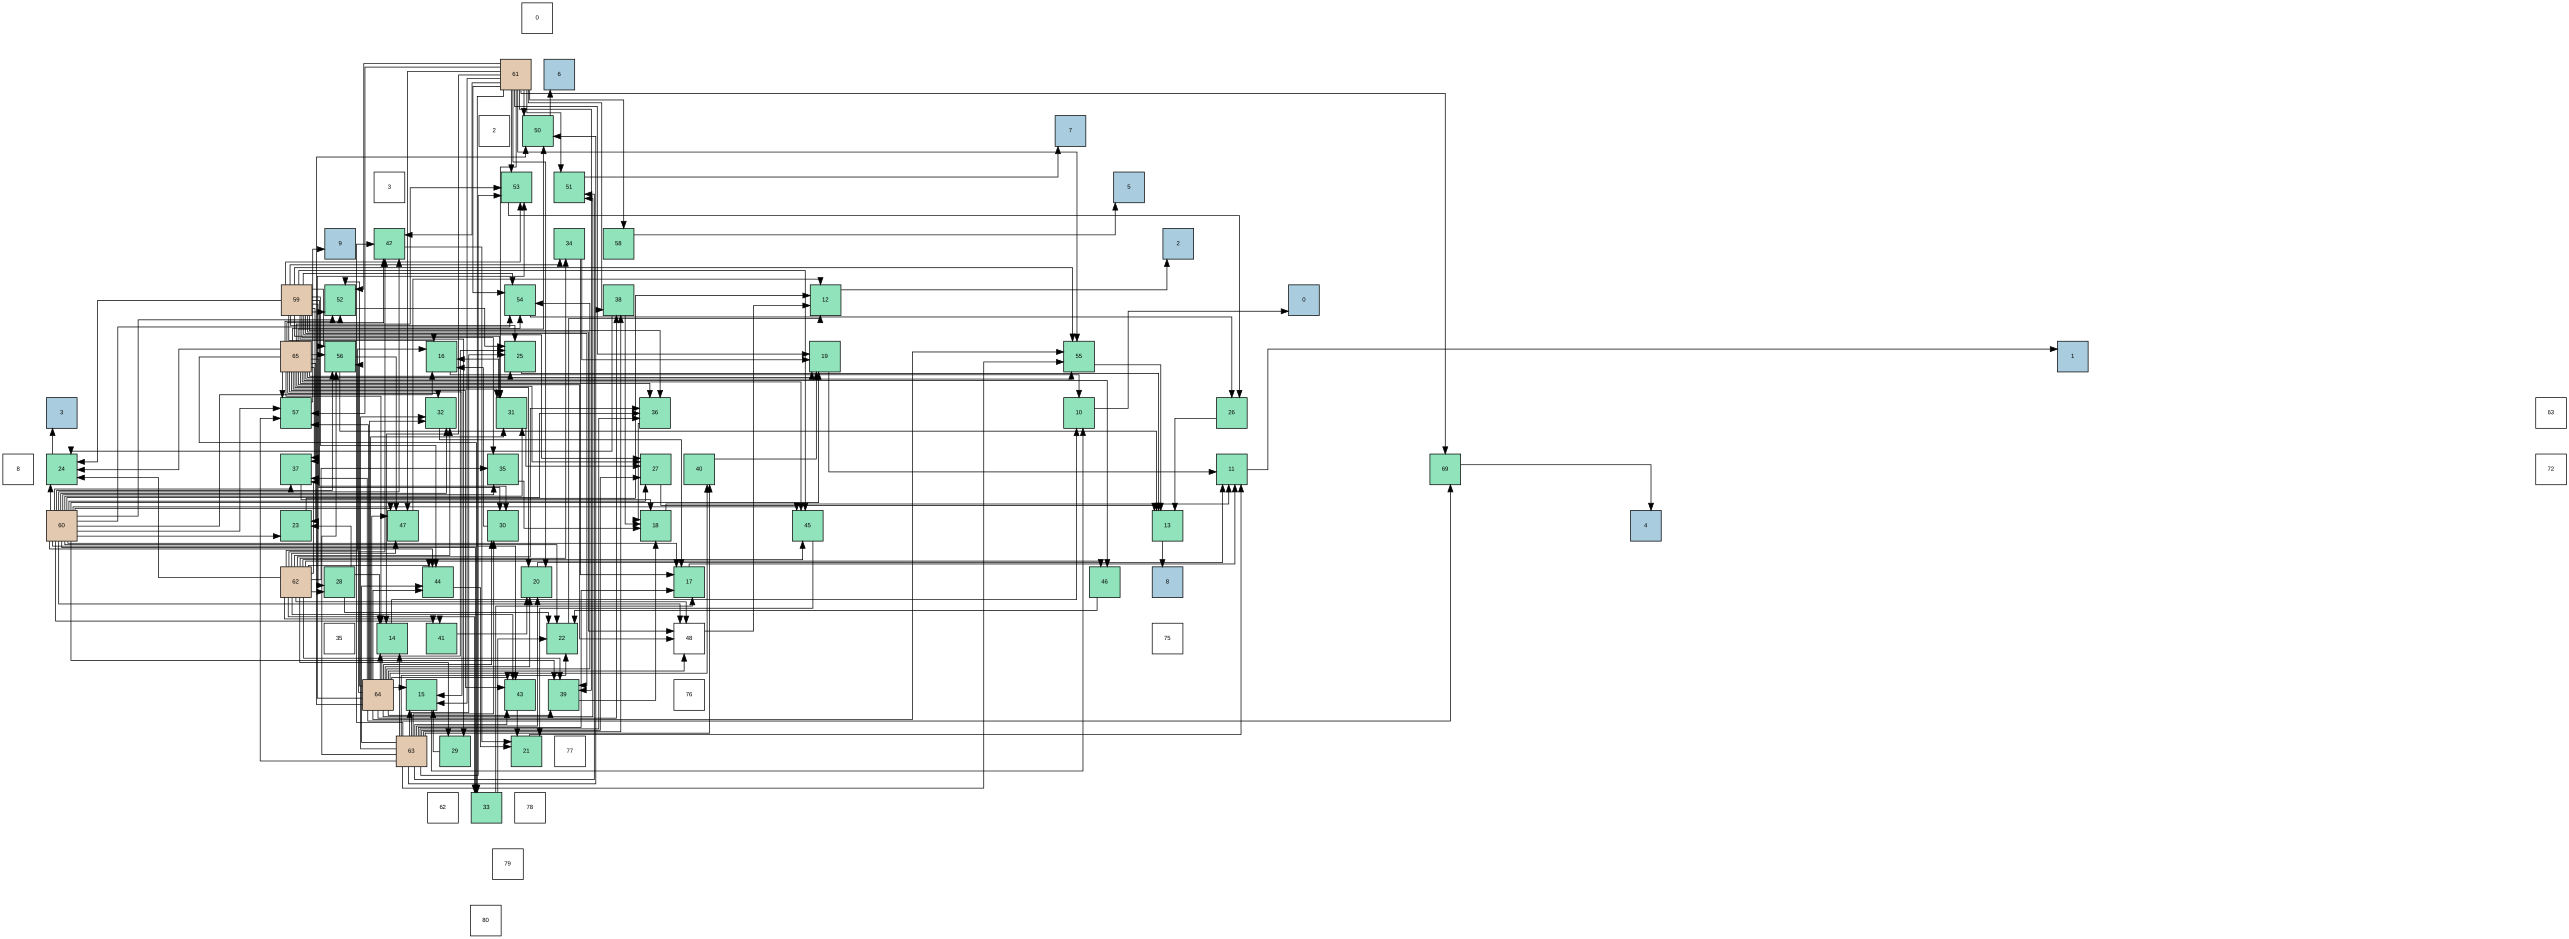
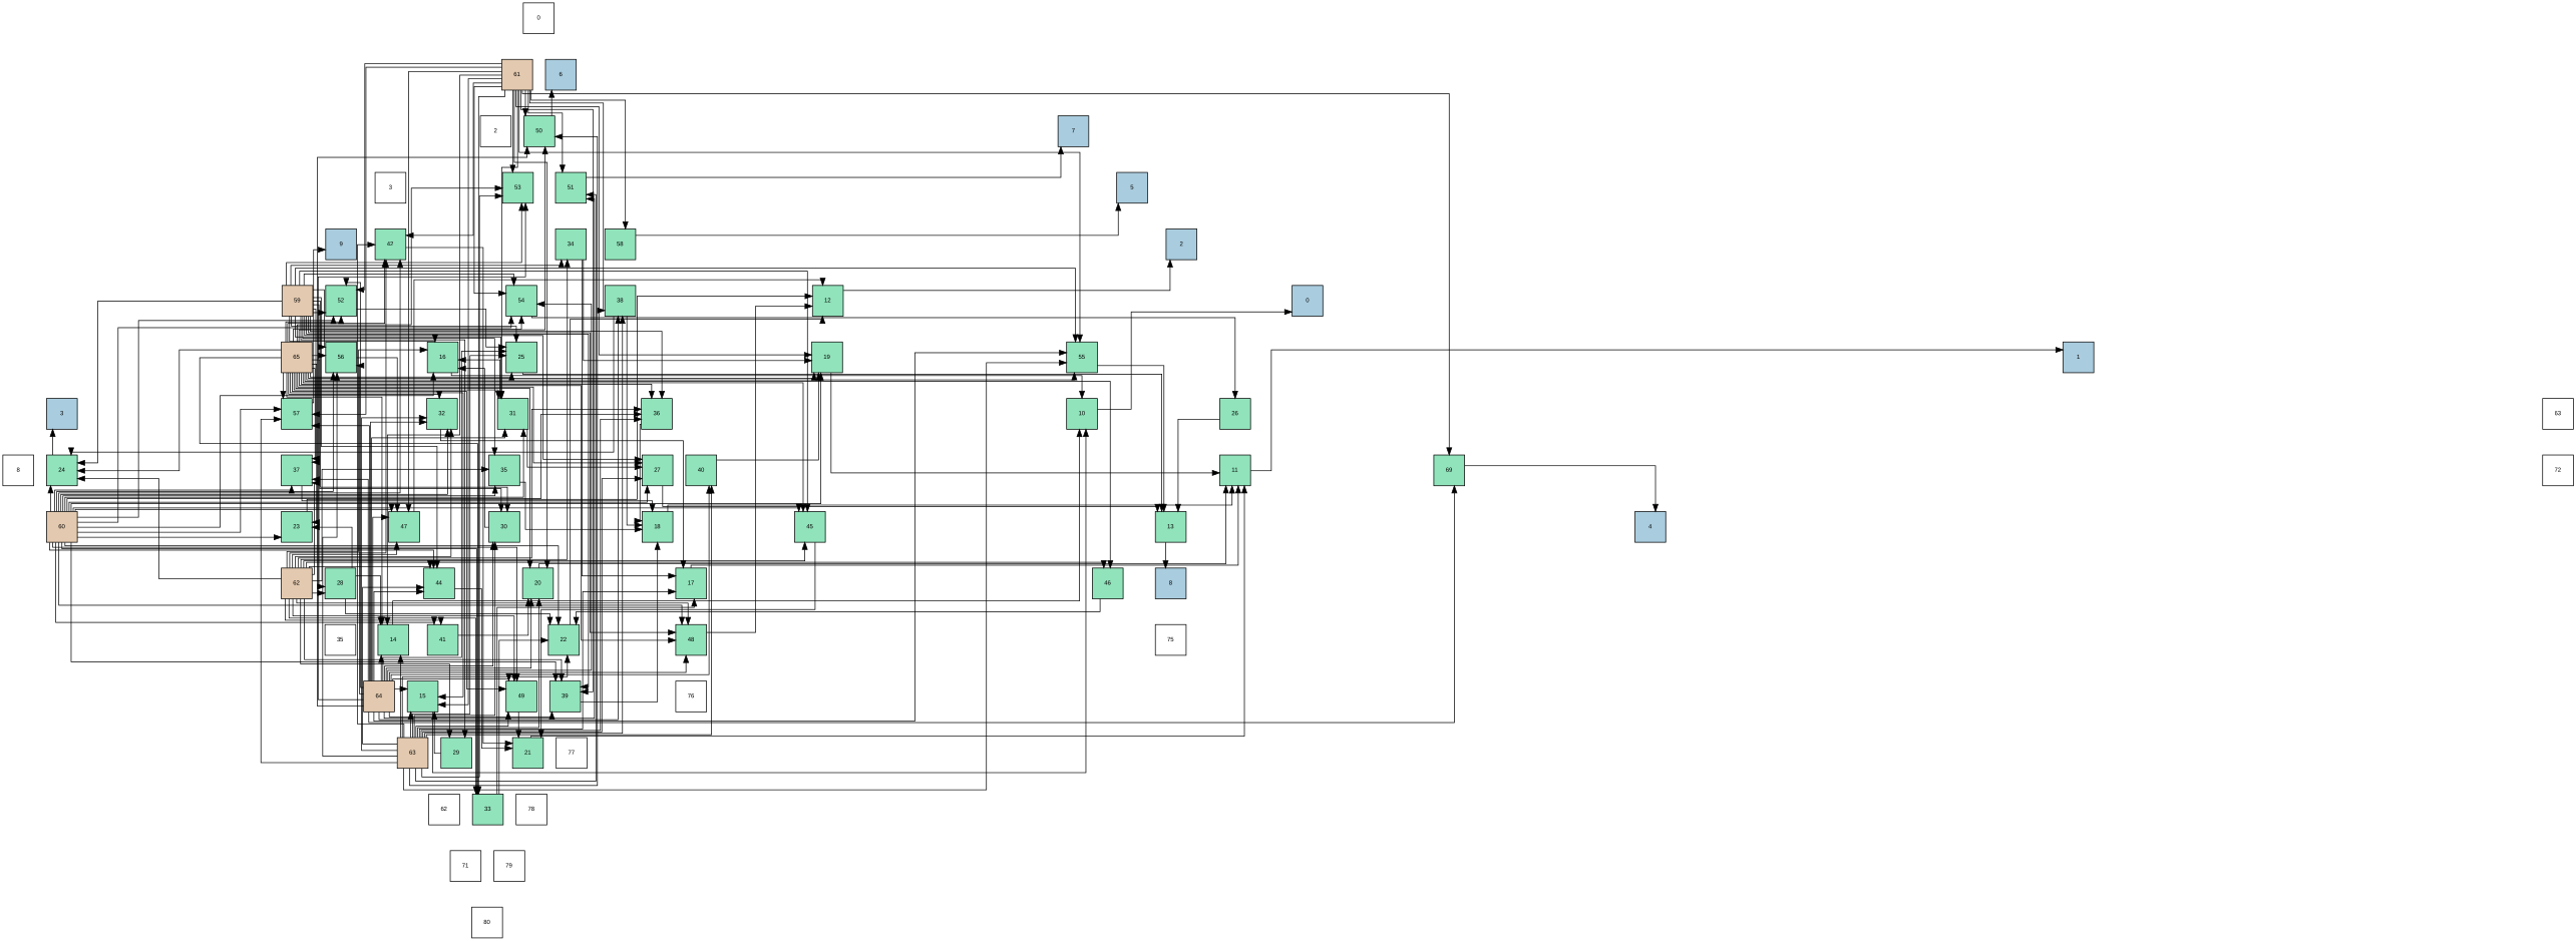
  digraph {
    fontname="Liberation Sans"
    rank=same
    rankdir=TB
    splines=ortho
    node [fillcolor="#91e3bb" fixedsize=true fontname="Liberation Sans" fontsize=8 shape=square style=filled]
    edge [constraint=false fontname="Liberation Sans" style=vis]
    n1 [fillcolor="#ffffff" label=0 width=0.6]
    n2 [fillcolor="#e3c9af" label=61 width=0.6]
    n3 [fillcolor="#a9ccde" label=6 width=0.6]
    n4 [fillcolor="#ffffff" label=2 width=0.6]
    n5 [label=50 width=0.6]
    n6 [label=53 width=0.6]
    n7 [label=42 width=0.6]
    n8 [label=52 width=0.6]
    n9 [label=57 width=0.6]
    n10 [label=51 width=0.6]
    n11 [label=54 width=0.6]
    n12 [label=58 width=0.6]
    n13 [label=38 width=0.6]
    n14 [label=31 width=0.6]
    n15 [label=47 width=0.6]
    n16 [label=19 width=0.6]
    n17 [label=14 width=0.6]
    n18 [label=55 width=0.6]
    n19 [label=20 width=0.6]
    n20 [label=15 width=0.6]
    n21 [label=69 width=0.6]
    n22 [label=39 width=0.6]
    n23 [label=33 width=0.6]
    n24 [fillcolor="#a9ccde" label=7 width=0.6]
    n25 [fillcolor="#ffffff" label=3 width=0.6]
    n26 [label=34 width=0.6]
    n27 [label=26 width=0.6]
    n28 [label=21 width=0.6]
    n29 [label=56 width=0.6]
    n30 [label=16 width=0.6]
    n31 [label=25 width=0.6]
    n32 [fillcolor="#a9ccde" label=9 width=0.6]
    n33 [label=24 width=0.6]
    n34 [label=37 width=0.6]
    n35 [fillcolor="#a9ccde" label=5 width=0.6]
    n36 [label=12 width=0.6]
    n37 [label=18 width=0.6]
    n38 [label=35 width=0.6]
    n39 [label=27 width=0.6]
    n40 [label=28 width=0.6]
    n41 [label=44 width=0.6]
    n42 [label=36 width=0.6]
    n43 [label=10 width=0.6]
    n44 [label=11 width=0.6]
    n45 [fillcolor="#e3c9af" label=64 width=0.6]
    n46 [label=13 width=0.6]
    n47 [label=41 width=0.6]
    n48 [label=22 width=0.6]
    n49 [label=29 width=0.6]
    n50 [fillcolor="#e3c9af" label=63 width=0.6]
    n51 [fillcolor="#a9ccde" label=4 width=0.6]
    n52 [fillcolor="#ffffff" label=77 width=0.6]
    n53 [label=17 width=0.6]
+   n54 [fillcolor="#ffffff" label=71 width=0.6]
    n55 [fillcolor="#ffffff" label=79 width=0.6]
    n56 [fillcolor="#e3c9af" label=59 width=0.6]
    n57 [fillcolor="#e3c9af" label=65 width=0.6]
    n58 [label=30 width=0.6]
    n59 [label=45 width=0.6]
-   n60 [fillcolor="#ffffff" label=48 width=0.6]
+   n60 [label=48 width=0.6]
    n61 [fillcolor="#a9ccde" label=3 width=0.6]
    n62 [label=32 width=0.6]
    n63 [label=23 width=0.6]
-   n64 [label=43 width=0.6]
+   n64 [label=49 width=0.6]
    n65 [label=46 width=0.6]
    n66 [fillcolor="#e3c9af" label=60 width=0.6]
    n67 [fillcolor="#ffffff" label=35 width=0.6]
    n68 [label=40 width=0.6]
    n69 [fillcolor="#ffffff" label=62 width=0.6]
    n70 [fillcolor="#ffffff" label=76 width=0.6]
    n71 [fillcolor="#ffffff" label=8 width=0.6]
    n72 [fillcolor="#e3c9af" label=62 width=0.6]
    n73 [fillcolor="#ffffff" label=75 width=0.6]
    n74 [fillcolor="#ffffff" label=78 width=0.6]
    n75 [fillcolor="#a9ccde" label=8 width=0.6]
    n76 [fillcolor="#a9ccde" label=2 width=0.6]
    n77 [fillcolor="#a9ccde" label=0 width=0.6]
    n78 [fillcolor="#a9ccde" label=1 width=0.6]
    n79 [fillcolor="#ffffff" label=63 width=0.6]
    n80 [fillcolor="#ffffff" label=72 width=0.6]
    n81 [fillcolor="#ffffff" label=80 width=0.6]
    n1 -> n2 [constraint=true style=invis]
    n1 -> n3 [constraint=true style=invis]
    n2 -> n4 [constraint=true style=invis]
    n2 -> n5
    n2 -> n5 [constraint=true style=invis]
    n2 -> n6
    n2 -> n7
    n2 -> n8
    n2 -> n9
    n2 -> n10
    n2 -> n11
    n2 -> n12
    n2 -> n13
    n2 -> n14
    n2 -> n15
    n2 -> n16
    n2 -> n17
    n2 -> n18
    n2 -> n19
    n2 -> n20
    n2 -> n21
    n2 -> n22
    n2 -> n23
    n3 -> n5 [constraint=true style=invis]
    n3 -> n24 [constraint=true style=invis]
    n4 -> n6 [constraint=true style=invis]
    n4 -> n25 [constraint=true style=invis]
    n5 -> n3
    n5 -> n6 [constraint=true style=invis]
    n5 -> n10 [constraint=true style=invis]
    n6 -> n7 [constraint=true style=invis]
    n6 -> n26 [constraint=true style=invis]
-   n6 -> n27
    n7 -> n8 [constraint=true style=invis]
    n7 -> n11 [constraint=true style=invis]
    n7 -> n28
    n8 -> n29 [constraint=true style=invis]
    n8 -> n30 [constraint=true style=invis]
    n8 -> n31
    n9 -> n32
    n9 -> n33 [constraint=true style=invis]
    n9 -> n34 [constraint=true style=invis]
    n10 -> n12 [constraint=true style=invis]
    n10 -> n24
    n10 -> n26 [constraint=true style=invis]
    n11 -> n27
    n11 -> n30 [constraint=true style=invis]
    n11 -> n31 [constraint=true style=invis]
    n12 -> n13 [constraint=true style=invis]
    n12 -> n35
    n12 -> n36 [constraint=true style=invis]
    n13 -> n16 [constraint=true style=invis]
    n13 -> n31 [constraint=true style=invis]
    n13 -> n33
    n13 -> n37
    n14 -> n30
    n14 -> n38 [constraint=true style=invis]
    n14 -> n39
    n14 -> n39 [constraint=true style=invis]
    n15 -> n36
    n15 -> n40 [constraint=true style=invis]
    n15 -> n41 [constraint=true style=invis]
    n16 -> n42 [constraint=true style=invis]
    n16 -> n43 [constraint=true style=invis]
    n16 -> n44
    n17 -> n20 [constraint=true style=invis]
    n17 -> n43
    n17 -> n45 [constraint=true style=invis]
    n18 -> n27 [constraint=true style=invis]
    n18 -> n43 [constraint=true style=invis]
    n18 -> n46
    n19 -> n44
    n19 -> n47 [constraint=true style=invis]
    n19 -> n48 [constraint=true style=invis]
    n20 -> n43
    n20 -> n49 [constraint=true style=invis]
    n20 -> n50 [constraint=true style=invis]
    n21 -> n46 [constraint=true style=invis]
    n21 -> n51
    n21 -> n51 [constraint=true style=invis]
    n22 -> n28 [constraint=true style=invis]
    n22 -> n37
    n22 -> n52 [constraint=true style=invis]
    n23 -> n48
    n23 -> n53
+   n23 -> n54 [constraint=true style=invis]
    n23 -> n55 [constraint=true style=invis]
    n24 -> n10 [constraint=true style=invis]
    n24 -> n35 [constraint=true style=invis]
    n25 -> n7 [constraint=true style=invis]
    n25 -> n32 [constraint=true style=invis]
    n26 -> n11 [constraint=true style=invis]
    n26 -> n13 [constraint=true style=invis]
    n26 -> n16
    n26 -> n53
    n27 -> n21 [constraint=true style=invis]
    n27 -> n44 [constraint=true style=invis]
    n27 -> n46
    n28 -> n23 [constraint=true style=invis]
    n28 -> n44
    n28 -> n74 [constraint=true style=invis]
    n29 -> n9 [constraint=true style=invis]
    n29 -> n15
-   n29 -> n46
    n29 -> n62 [constraint=true style=invis]
    n30 -> n14 [constraint=true style=invis]
    n30 -> n43
    n30 -> n62 [constraint=true style=invis]
    n31 -> n14 [constraint=true style=invis]
    n31 -> n42 [constraint=true style=invis]
    n31 -> n46
    n32 -> n8 [constraint=true style=invis]
    n32 -> n56 [constraint=true style=invis]
    n33 -> n61
    n33 -> n63 [constraint=true style=invis]
    n33 -> n66 [constraint=true style=invis]
    n34 -> n15 [constraint=true style=invis]
    n34 -> n37
    n34 -> n63 [constraint=true style=invis]
    n35 -> n12 [constraint=true style=invis]
    n35 -> n76 [constraint=true style=invis]
    n36 -> n16 [constraint=true style=invis]
    n36 -> n18 [constraint=true style=invis]
    n36 -> n76
    n37 -> n19 [constraint=true style=invis]
    n37 -> n44
    n37 -> n53 [constraint=true style=invis]
    n38 -> n15 [constraint=true style=invis]
    n38 -> n37
    n38 -> n58 [constraint=true style=invis]
    n39 -> n37 [constraint=true style=invis]
    n39 -> n46
    n39 -> n58 [constraint=true style=invis]
    n40 -> n17
    n40 -> n17 [constraint=true style=invis]
    n40 -> n48
    n40 -> n63
    n40 -> n67 [constraint=true style=invis]
    n41 -> n17 [constraint=true style=invis]
    n41 -> n28
    n41 -> n47 [constraint=true style=invis]
    n42 -> n37
    n42 -> n39 [constraint=true style=invis]
    n42 -> n68 [constraint=true style=invis]
    n43 -> n44 [constraint=true style=invis]
    n43 -> n68 [constraint=true style=invis]
    n43 -> n77
    n44 -> n46 [constraint=true style=invis]
    n44 -> n59 [constraint=true style=invis]
    n44 -> n78
    n45 -> n5
    n45 -> n6
    n45 -> n8
    n45 -> n9
    n45 -> n10
    n45 -> n11
    n45 -> n13
    n45 -> n14
    n45 -> n15
    n45 -> n17
    n45 -> n18
    n45 -> n19
    n45 -> n20
    n45 -> n21
    n45 -> n22
    n45 -> n29
    n45 -> n31
    n45 -> n34
    n45 -> n41
    n45 -> n50 [constraint=true style=invis]
    n45 -> n58
    n45 -> n60
    n45 -> n62
    n45 -> n64
    n45 -> n68
    n46 -> n65 [constraint=true style=invis]
    n46 -> n75
    n46 -> n75 [constraint=true style=invis]
    n47 -> n19
    n47 -> n20 [constraint=true style=invis]
    n47 -> n64 [constraint=true style=invis]
    n48 -> n22 [constraint=true style=invis]
    n48 -> n36
    n48 -> n64 [constraint=true style=invis]
    n49 -> n20
    n49 -> n23 [constraint=true style=invis]
    n49 -> n69 [constraint=true style=invis]
    n50 -> n5
    n50 -> n6
    n50 -> n7
    n50 -> n9
    n50 -> n10
    n50 -> n13
    n50 -> n17
    n50 -> n18
    n50 -> n19
    n50 -> n20
    n50 -> n29
    n50 -> n31
    n50 -> n39
    n50 -> n41
    n50 -> n42
    n50 -> n48
    n50 -> n53
    n50 -> n58
    n50 -> n62
    n50 -> n64
    n50 -> n68
    n50 -> n69 [constraint=true style=invis]
    n51 -> n75 [constraint=true style=invis]
    n52 -> n74 [constraint=true style=invis]
    n53 -> n44
    n53 -> n48 [constraint=true style=invis]
    n53 -> n60 [constraint=true style=invis]
+   n54 -> n81 [constraint=true style=invis]
    n55 -> n81 [constraint=true style=invis]
    n56 -> n6
    n56 -> n8
    n56 -> n11
    n56 -> n14
    n56 -> n18
    n56 -> n22
    n56 -> n26
    n56 -> n29
    n56 -> n29 [constraint=true style=invis]
    n56 -> n30
    n56 -> n31
    n56 -> n33
    n56 -> n34
    n56 -> n38
    n56 -> n39
    n56 -> n40
    n56 -> n41
    n56 -> n42
    n56 -> n49
    n56 -> n57 [constraint=true style=invis]
    n56 -> n58
    n56 -> n59
    n56 -> n60
    n57 -> n5
    n57 -> n6
    n57 -> n7
    n57 -> n8
    n57 -> n9
    n57 -> n9 [constraint=true style=invis]
    n57 -> n11
    n57 -> n14
    n57 -> n16
    n57 -> n17
    n57 -> n18
    n57 -> n19
    n57 -> n20
    n57 -> n23
    n57 -> n29
    n57 -> n31
    n57 -> n33
    n57 -> n34
    n57 -> n39
    n57 -> n42
    n57 -> n58
    n57 -> n59
    n57 -> n60
    n57 -> n61 [constraint=true style=invis]
    n57 -> n62
    n57 -> n63
    n57 -> n64
    n57 -> n65
    n58 -> n19 [constraint=true style=invis]
    n58 -> n30
    n58 -> n41 [constraint=true style=invis]
    n59 -> n28
    n59 -> n53 [constraint=true style=invis]
    n59 -> n65 [constraint=true style=invis]
    n60 -> n22 [constraint=true style=invis]
    n60 -> n36
    n60 -> n70 [constraint=true style=invis]
    n61 -> n33 [constraint=true style=invis]
    n61 -> n71 [constraint=true style=invis]
    n62 -> n34 [constraint=true style=invis]
    n62 -> n38 [constraint=true style=invis]
    n62 -> n53
    n63 -> n36
    n63 -> n40 [constraint=true style=invis]
    n63 -> n72 [constraint=true style=invis]
    n64 -> n28
    n64 -> n28 [constraint=true style=invis]
    n64 -> n49 [constraint=true style=invis]
    n65 -> n48
    n65 -> n60 [constraint=true style=invis]
    n65 -> n73 [constraint=true style=invis]
    n66 -> n7
    n66 -> n8
    n66 -> n9
    n66 -> n11
    n66 -> n14
    n66 -> n15
    n66 -> n16
    n66 -> n22
    n66 -> n23
    n66 -> n29
    n66 -> n30
    n66 -> n33
    n66 -> n34
    n66 -> n38
    n66 -> n39
    n66 -> n41
    n66 -> n42
    n66 -> n47
    n66 -> n48
-   n66 -> n53
    n66 -> n59
    n66 -> n60
    n66 -> n62
    n66 -> n63
    n66 -> n64
    n66 -> n72 [constraint=true style=invis]
    n67 -> n45 [constraint=true style=invis]
    n68 -> n16
    n68 -> n37 [constraint=true style=invis]
    n68 -> n59 [constraint=true style=invis]
+   n69 -> n54 [constraint=true style=invis]
    n70 -> n52 [constraint=true style=invis]
    n71 -> n66 [constraint=true style=invis]
    n72 -> n7
    n72 -> n15
    n72 -> n22
    n72 -> n23
    n72 -> n26
    n72 -> n30
    n72 -> n33
    n72 -> n34
    n72 -> n38
    n72 -> n40
    n72 -> n41
    n72 -> n42
    n72 -> n47
    n72 -> n49
    n72 -> n59
    n72 -> n60
    n72 -> n62
    n72 -> n64
    n72 -> n65
    n72 -> n67 [constraint=true style=invis]
    n73 -> n70 [constraint=true style=invis]
    n74 -> n55 [constraint=true style=invis]
    n75 -> n73 [constraint=true style=invis]
    n76 -> n36 [constraint=true style=invis]
    n76 -> n77 [constraint=true style=invis]
    n77 -> n18 [constraint=true style=invis]
    n77 -> n78 [constraint=true style=invis]
    n78 -> n27 [constraint=true style=invis]
    n78 -> n79 [constraint=true style=invis]
    n79 -> n21 [constraint=true style=invis]
    n79 -> n80 [constraint=true style=invis]
    n80 -> n51 [constraint=true style=invis]
  }
